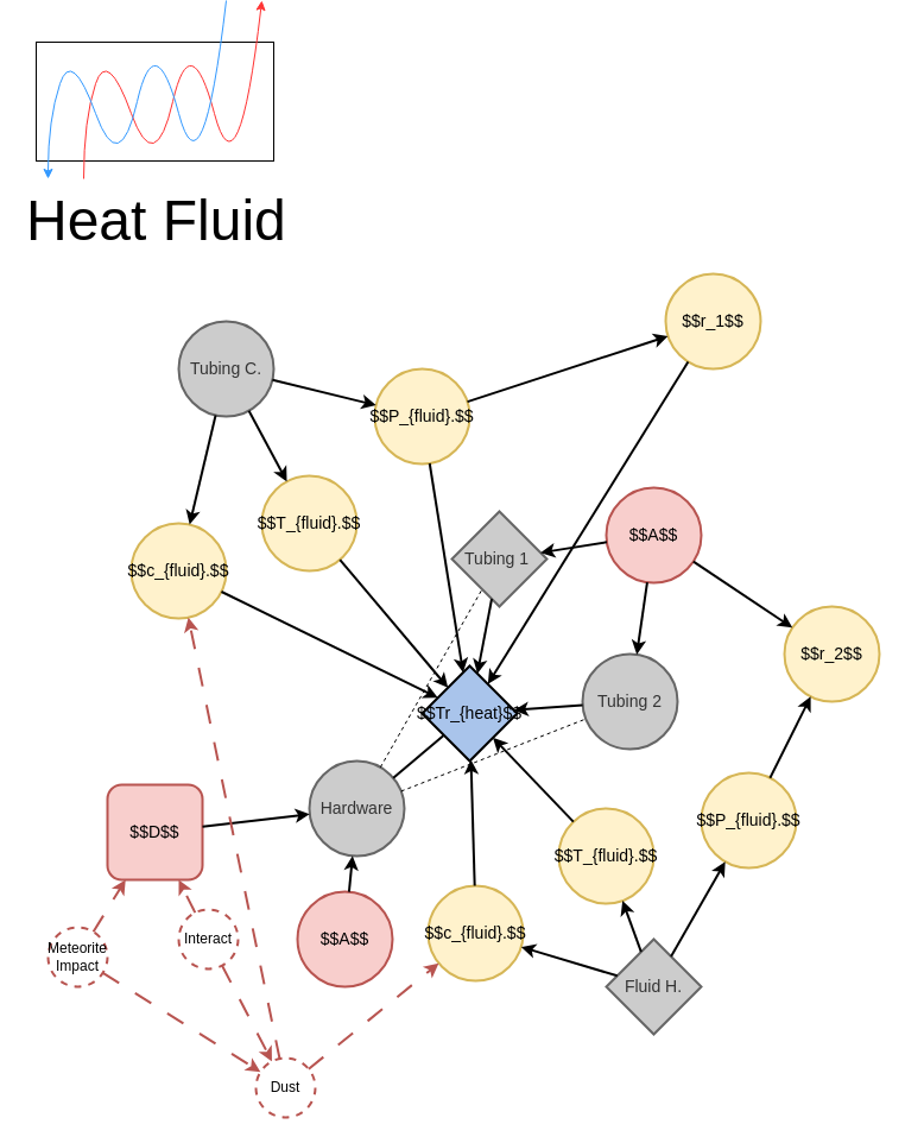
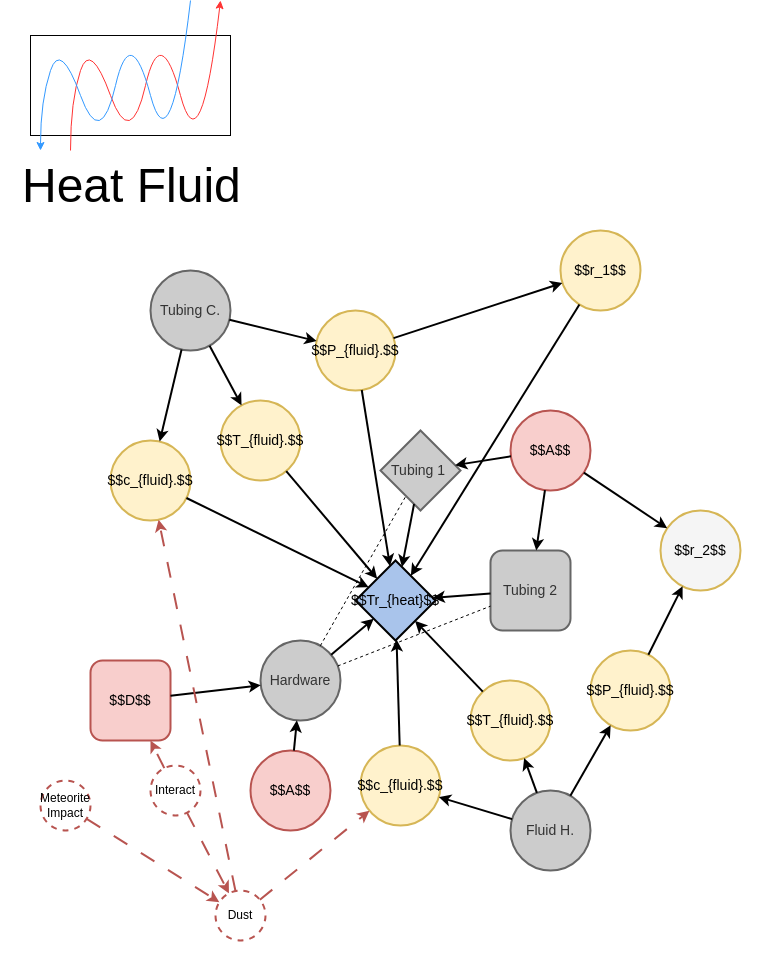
  <mxCell id="0" />
  <mxCell id="1" parent="0" />
  <mxCell id="2" value="&lt;font style=&quot;font-size: 14px;&quot;&gt;Hardware&lt;/font&gt;" style="ellipse;whiteSpace=wrap;html=1;aspect=fixed;fillColor=#CCCCCC;strokeColor=#666666;strokeWidth=2;fontColor=#333333;" parent="1" vertex="1"><mxGeometry x="260" y="640" width="80" height="80" as="geometry" /></mxCell>
  <mxCell id="3" value="&lt;div style=&quot;text-align: center;&quot;&gt;&lt;font style=&quot;font-size: 48px;&quot;&gt;Heat Fluid&lt;/font&gt;&lt;/div&gt;" style="text;whiteSpace=wrap;html=1;fillColor=none;" parent="1" vertex="1"><mxGeometry x="20" y="150" width="390" height="40" as="geometry" /></mxCell>
  <mxCell id="4" value="&lt;span style=&quot;font-size: 14px;&quot;&gt;Tubing 1&amp;nbsp;&lt;/span&gt;" style="rhombus;whiteSpace=wrap;html=1;aspect=fixed;fillColor=#CCCCCC;strokeColor=#666666;strokeWidth=2;fontColor=#333333;" parent="1" vertex="1"><mxGeometry x="380" y="430" width="80" height="80" as="geometry" /></mxCell>
- <mxCell id="5" value="&lt;span style=&quot;font-size: 14px;&quot;&gt;Tubing 2&lt;/span&gt;" style="ellipse;whiteSpace=wrap;html=1;aspect=fixed;fillColor=#CCCCCC;strokeColor=#666666;strokeWidth=2;fontColor=#333333;" parent="1" vertex="1"><mxGeometry x="490" y="550" width="80" height="80" as="geometry" /></mxCell>
+ <mxCell id="5" value="&lt;span style=&quot;font-size: 14px;&quot;&gt;Tubing 2&lt;/span&gt;" style="whiteSpace=wrap;html=1;aspect=fixed;fillColor=#CCCCCC;strokeColor=#666666;strokeWidth=2;fontColor=#333333;rounded=1;" parent="1" vertex="1"><mxGeometry x="490" y="550" width="80" height="80" as="geometry" /></mxCell>
  <mxCell id="6" value="&lt;font style=&quot;font-size: 14px;&quot;&gt;$$Tr_{heat}$$&lt;/font&gt;" style="rhombus;whiteSpace=wrap;html=1;aspect=fixed;fillColor=#A9C4EB;strokeWidth=2;" parent="1" vertex="1"><mxGeometry x="355" y="560" width="80" height="80" as="geometry" /></mxCell>
  <mxCell id="7" value="" style="endArrow=classic;html=1;rounded=0;strokeWidth=2;" parent="1" source="5" target="6" edge="1"><mxGeometry width="50" height="50" relative="1" as="geometry"><mxPoint x="618" y="1288" as="sourcePoint" /><mxPoint x="652" y="1277" as="targetPoint" /></mxGeometry></mxCell>
- <mxCell id="8" value="" style="endArrow=none;html=1;rounded=0;strokeWidth=2;" parent="1" source="2" target="6" edge="1"><mxGeometry width="50" height="50" relative="1" as="geometry"><mxPoint x="400" y="750" as="sourcePoint" /><mxPoint x="400" y="640" as="targetPoint" /></mxGeometry></mxCell>
+ <mxCell id="8" value="" style="endArrow=classic;html=1;rounded=0;strokeWidth=2;" parent="1" source="2" target="6" edge="1"><mxGeometry width="50" height="50" relative="1" as="geometry"><mxPoint x="400" y="750" as="sourcePoint" /><mxPoint x="400" y="640" as="targetPoint" /></mxGeometry></mxCell>
  <mxCell id="9" value="" style="endArrow=classic;html=1;rounded=0;strokeWidth=2;" parent="1" source="4" target="6" edge="1"><mxGeometry width="50" height="50" relative="1" as="geometry"><mxPoint x="279" y="713" as="sourcePoint" /><mxPoint x="371" y="627" as="targetPoint" /></mxGeometry></mxCell>
  <mxCell id="10" value="&lt;font style=&quot;font-size: 14px;&quot;&gt;$$A$$&lt;/font&gt;" style="ellipse;whiteSpace=wrap;html=1;aspect=fixed;fillColor=#f8cecc;strokeColor=#b85450;strokeWidth=2;" parent="1" vertex="1"><mxGeometry x="250" y="750" width="80" height="80" as="geometry" /></mxCell>
  <mxCell id="11" value="&lt;font style=&quot;font-size: 14px;&quot;&gt;$$A$$&lt;/font&gt;" style="ellipse;whiteSpace=wrap;html=1;aspect=fixed;fillColor=#f8cecc;strokeColor=#b85450;strokeWidth=2;" parent="1" vertex="1"><mxGeometry x="510" y="410" width="80" height="80" as="geometry" /></mxCell>
  <mxCell id="12" value="" style="endArrow=classic;html=1;rounded=0;strokeWidth=2;" parent="1" source="11" target="5" edge="1"><mxGeometry width="50" height="50" relative="1" as="geometry"><mxPoint x="482" y="576" as="sourcePoint" /><mxPoint x="438" y="589" as="targetPoint" /></mxGeometry></mxCell>
  <mxCell id="13" value="" style="endArrow=classic;html=1;rounded=0;strokeWidth=2;" parent="1" source="11" target="4" edge="1"><mxGeometry width="50" height="50" relative="1" as="geometry"><mxPoint x="546" y="497" as="sourcePoint" /><mxPoint x="534" y="528" as="targetPoint" /></mxGeometry></mxCell>
  <mxCell id="14" value="" style="endArrow=classic;html=1;rounded=0;strokeWidth=2;" parent="1" source="10" target="2" edge="1"><mxGeometry width="50" height="50" relative="1" as="geometry"><mxPoint x="521" y="468" as="sourcePoint" /><mxPoint x="240" y="740" as="targetPoint" /></mxGeometry></mxCell>
  <mxCell id="15" value="&lt;font style=&quot;font-size: 14px;&quot;&gt;$$D$$&lt;/font&gt;" style="whiteSpace=wrap;html=1;aspect=fixed;fillColor=#f8cecc;strokeColor=#b85450;strokeWidth=2;rounded=1;" parent="1" vertex="1"><mxGeometry x="90" y="660" width="80" height="80" as="geometry" /></mxCell>
  <mxCell id="16" value="" style="endArrow=classic;html=1;rounded=0;strokeWidth=2;" parent="1" source="15" target="2" edge="1"><mxGeometry width="50" height="50" relative="1" as="geometry"><mxPoint x="199" y="845" as="sourcePoint" /><mxPoint x="221" y="805" as="targetPoint" /></mxGeometry></mxCell>
  <mxCell id="17" value="&lt;font style=&quot;font-size: 12px;&quot;&gt;Meteorite Impact&lt;/font&gt;" style="ellipse;whiteSpace=wrap;html=1;aspect=fixed;strokeWidth=2;strokeColor=#b85450;fillColor=#ffffff;dashed=1;" parent="1" vertex="1"><mxGeometry x="40" y="780" width="50" height="50" as="geometry" /></mxCell>
  <mxCell id="18" value="Interact" style="ellipse;whiteSpace=wrap;html=1;aspect=fixed;strokeWidth=2;strokeColor=#b85450;fillColor=#ffffff;dashed=1;" parent="1" vertex="1"><mxGeometry x="150" y="765" width="50" height="50" as="geometry" /></mxCell>
- <mxCell id="19" value="" style="endArrow=classic;html=1;rounded=0;strokeColor=#B85450;dashed=1;dashPattern=8 8;strokeWidth=2;" parent="1" source="17" target="15" edge="1"><mxGeometry width="50" height="50" relative="1" as="geometry"><mxPoint x="580" y="1390" as="sourcePoint" /><mxPoint x="580" y="1340" as="targetPoint" /></mxGeometry></mxCell>
  <mxCell id="20" value="" style="endArrow=classic;html=1;rounded=0;strokeColor=#B85450;dashed=1;dashPattern=8 8;strokeWidth=2;" parent="1" source="18" target="15" edge="1"><mxGeometry width="50" height="50" relative="1" as="geometry"><mxPoint x="49" y="809" as="sourcePoint" /><mxPoint x="81" y="800" as="targetPoint" /></mxGeometry></mxCell>
  <mxCell id="21" value="&lt;span style=&quot;font-size: 14px;&quot;&gt;Tubing C.&lt;/span&gt;" style="ellipse;whiteSpace=wrap;html=1;aspect=fixed;fillColor=#CCCCCC;strokeColor=#666666;strokeWidth=2;fontColor=#333333;" parent="1" vertex="1"><mxGeometry x="150" y="270" width="80" height="80" as="geometry" /></mxCell>
- <mxCell id="22" value="&lt;span style=&quot;font-size: 14px;&quot;&gt;Fluid H.&lt;/span&gt;" style="rhombus;whiteSpace=wrap;html=1;aspect=fixed;fillColor=#CCCCCC;strokeColor=#666666;strokeWidth=2;fontColor=#333333;" parent="1" vertex="1"><mxGeometry x="510" y="790" width="80" height="80" as="geometry" /></mxCell>
+ <mxCell id="22" value="&lt;span style=&quot;font-size: 14px;&quot;&gt;Fluid H.&lt;/span&gt;" style="ellipse;whiteSpace=wrap;html=1;aspect=fixed;fillColor=#CCCCCC;strokeColor=#666666;strokeWidth=2;fontColor=#333333;" parent="1" vertex="1"><mxGeometry x="510" y="790" width="80" height="80" as="geometry" /></mxCell>
  <mxCell id="23" value="&lt;font style=&quot;font-size: 14px;&quot;&gt;$$c_{fluid}.$$&lt;/font&gt;" style="ellipse;whiteSpace=wrap;html=1;aspect=fixed;strokeWidth=2;strokeColor=#d6b656;fillColor=#fff2cc;direction=south;rotation=0;" parent="1" vertex="1"><mxGeometry x="360" y="745" width="80" height="80" as="geometry" /></mxCell>
  <mxCell id="24" value="&lt;font style=&quot;font-size: 14px;&quot;&gt;$$T_{fluid}.$$&lt;/font&gt;" style="ellipse;whiteSpace=wrap;html=1;aspect=fixed;strokeWidth=2;strokeColor=#d6b656;fillColor=#fff2cc;direction=south;rotation=0;" parent="1" vertex="1"><mxGeometry x="470" y="680" width="80" height="80" as="geometry" /></mxCell>
  <mxCell id="25" value="&lt;font style=&quot;font-size: 14px;&quot;&gt;$$P_{fluid}.$$&lt;/font&gt;" style="ellipse;whiteSpace=wrap;html=1;aspect=fixed;strokeWidth=2;strokeColor=#d6b656;fillColor=#fff2cc;direction=south;rotation=0;" parent="1" vertex="1"><mxGeometry x="590" y="650" width="80" height="80" as="geometry" /></mxCell>
  <mxCell id="26" value="" style="endArrow=classic;html=1;rounded=0;strokeWidth=2;" parent="1" source="22" target="23" edge="1"><mxGeometry width="50" height="50" relative="1" as="geometry"><mxPoint x="546" y="497" as="sourcePoint" /><mxPoint x="534" y="528" as="targetPoint" /></mxGeometry></mxCell>
  <mxCell id="27" value="" style="endArrow=classic;html=1;rounded=0;strokeWidth=2;" parent="1" source="22" target="24" edge="1"><mxGeometry width="50" height="50" relative="1" as="geometry"><mxPoint x="592" y="769" as="sourcePoint" /><mxPoint x="518" y="746" as="targetPoint" /></mxGeometry></mxCell>
  <mxCell id="28" value="" style="endArrow=classic;html=1;rounded=0;strokeWidth=2;" parent="1" source="22" target="25" edge="1"><mxGeometry width="50" height="50" relative="1" as="geometry"><mxPoint x="616" y="742" as="sourcePoint" /><mxPoint x="604" y="708" as="targetPoint" /></mxGeometry></mxCell>
  <mxCell id="29" value="" style="endArrow=classic;html=1;rounded=0;strokeWidth=2;" parent="1" source="23" target="6" edge="1"><mxGeometry width="50" height="50" relative="1" as="geometry"><mxPoint x="542" y="869" as="sourcePoint" /><mxPoint x="468" y="846" as="targetPoint" /></mxGeometry></mxCell>
  <mxCell id="30" value="" style="endArrow=classic;html=1;rounded=0;strokeWidth=2;" parent="1" source="24" target="6" edge="1"><mxGeometry width="50" height="50" relative="1" as="geometry"><mxPoint x="425" y="795" as="sourcePoint" /><mxPoint x="405" y="640" as="targetPoint" /></mxGeometry></mxCell>
- <mxCell id="31" value="&lt;font style=&quot;font-size: 14px;&quot;&gt;$$r_2$$&lt;/font&gt;" style="ellipse;whiteSpace=wrap;html=1;aspect=fixed;strokeWidth=2;strokeColor=#d6b656;fillColor=#fff2cc;direction=south;rotation=0;" parent="1" vertex="1"><mxGeometry x="660" y="510" width="80" height="80" as="geometry" /></mxCell>
+ <mxCell id="31" value="&lt;font style=&quot;font-size: 14px;&quot;&gt;$$r_2$$&lt;/font&gt;" style="ellipse;whiteSpace=wrap;html=1;aspect=fixed;strokeWidth=2;strokeColor=#d6b656;fillColor=#f5f5f5;direction=south;rotation=0;" parent="1" vertex="1"><mxGeometry x="660" y="510" width="80" height="80" as="geometry" /></mxCell>
  <mxCell id="32" value="" style="endArrow=classic;html=1;rounded=0;strokeWidth=2;" parent="1" source="11" target="31" edge="1"><mxGeometry width="50" height="50" relative="1" as="geometry"><mxPoint x="546" y="497" as="sourcePoint" /><mxPoint x="534" y="528" as="targetPoint" /></mxGeometry></mxCell>
  <mxCell id="33" value="" style="endArrow=classic;html=1;rounded=0;strokeWidth=2;" parent="1" source="25" target="31" edge="1"><mxGeometry width="50" height="50" relative="1" as="geometry"><mxPoint x="593" y="482" as="sourcePoint" /><mxPoint x="677" y="538" as="targetPoint" /></mxGeometry></mxCell>
  <mxCell id="34" value="&lt;font style=&quot;font-size: 14px;&quot;&gt;$$c_{fluid}.$$&lt;/font&gt;" style="ellipse;whiteSpace=wrap;html=1;aspect=fixed;strokeWidth=2;strokeColor=#d6b656;fillColor=#fff2cc;direction=south;rotation=0;" parent="1" vertex="1"><mxGeometry x="110" y="440" width="80" height="80" as="geometry" /></mxCell>
  <mxCell id="35" value="&lt;font style=&quot;font-size: 14px;&quot;&gt;$$T_{fluid}.$$&lt;/font&gt;" style="ellipse;whiteSpace=wrap;html=1;aspect=fixed;strokeWidth=2;strokeColor=#d6b656;fillColor=#fff2cc;direction=south;rotation=0;" parent="1" vertex="1"><mxGeometry x="220" y="400" width="80" height="80" as="geometry" /></mxCell>
  <mxCell id="36" value="&lt;font style=&quot;font-size: 14px;&quot;&gt;$$P_{fluid}.$$&lt;/font&gt;" style="ellipse;whiteSpace=wrap;html=1;aspect=fixed;strokeWidth=2;strokeColor=#d6b656;fillColor=#fff2cc;direction=south;rotation=0;" parent="1" vertex="1"><mxGeometry x="315" y="310" width="80" height="80" as="geometry" /></mxCell>
  <mxCell id="37" value="" style="endArrow=none;dashed=1;html=1;rounded=0;" parent="1" source="2" target="4" edge="1"><mxGeometry width="50" height="50" relative="1" as="geometry"><mxPoint x="70" y="640" as="sourcePoint" /><mxPoint x="120" y="590" as="targetPoint" /></mxGeometry></mxCell>
  <mxCell id="38" value="" style="endArrow=none;dashed=1;html=1;rounded=0;" parent="1" source="2" target="5" edge="1"><mxGeometry width="50" height="50" relative="1" as="geometry"><mxPoint x="262" y="737" as="sourcePoint" /><mxPoint x="418" y="503" as="targetPoint" /></mxGeometry></mxCell>
  <mxCell id="39" value="" style="group" parent="1" vertex="1" connectable="0"><mxGeometry x="30" y="20" width="200" height="150" as="geometry" /></mxCell>
  <mxCell id="40" value="" style="rounded=0;whiteSpace=wrap;html=1;" parent="39" vertex="1"><mxGeometry y="15" width="200" height="100" as="geometry" /></mxCell>
  <mxCell id="41" value="" style="curved=1;endArrow=classic;html=1;rounded=0;strokeColor=#FF3333;" parent="39" edge="1"><mxGeometry width="50" height="50" relative="1" as="geometry"><mxPoint x="40" y="130" as="sourcePoint" /><mxPoint x="190" y="-20" as="targetPoint" /><Array as="points"><mxPoint x="40" y="80" /><mxPoint x="60" y="20" /><mxPoint x="100" y="130" /><mxPoint x="130" /><mxPoint x="170" y="150" /></Array></mxGeometry></mxCell>
  <mxCell id="42" value="" style="curved=1;endArrow=classic;html=1;rounded=0;strokeColor=#3399FF;" parent="39" edge="1"><mxGeometry width="50" height="50" relative="1" as="geometry"><mxPoint x="160" y="-20" as="sourcePoint" /><mxPoint x="10" y="130" as="targetPoint" /><Array as="points"><mxPoint x="140" y="150" /><mxPoint x="100" /><mxPoint x="70" y="130" /><mxPoint x="30" y="20" /><mxPoint x="10" y="80" /></Array></mxGeometry></mxCell>
  <mxCell id="43" value="" style="endArrow=classic;html=1;rounded=0;strokeWidth=2;" parent="1" source="21" target="34" edge="1"><mxGeometry width="50" height="50" relative="1" as="geometry"><mxPoint x="269" y="742" as="sourcePoint" /><mxPoint x="376" y="638" as="targetPoint" /></mxGeometry></mxCell>
  <mxCell id="44" value="" style="endArrow=classic;html=1;rounded=0;strokeWidth=2;" parent="1" source="21" target="35" edge="1"><mxGeometry width="50" height="50" relative="1" as="geometry"><mxPoint x="191" y="359" as="sourcePoint" /><mxPoint x="169" y="451" as="targetPoint" /></mxGeometry></mxCell>
  <mxCell id="45" value="" style="endArrow=classic;html=1;rounded=0;strokeWidth=2;" parent="1" source="21" target="36" edge="1"><mxGeometry width="50" height="50" relative="1" as="geometry"><mxPoint x="219" y="355" as="sourcePoint" /><mxPoint x="251" y="415" as="targetPoint" /></mxGeometry></mxCell>
  <mxCell id="46" value="&lt;font style=&quot;font-size: 14px;&quot;&gt;$$r_1$$&lt;/font&gt;" style="ellipse;whiteSpace=wrap;html=1;aspect=fixed;strokeWidth=2;strokeColor=#d6b656;fillColor=#fff2cc;direction=south;rotation=0;" parent="1" vertex="1"><mxGeometry x="560" y="230" width="80" height="80" as="geometry" /></mxCell>
  <mxCell id="47" value="" style="endArrow=classic;html=1;rounded=0;strokeWidth=2;" parent="1" source="34" target="6" edge="1"><mxGeometry width="50" height="50" relative="1" as="geometry"><mxPoint x="191" y="359" as="sourcePoint" /><mxPoint x="169" y="451" as="targetPoint" /></mxGeometry></mxCell>
  <mxCell id="48" value="" style="endArrow=classic;html=1;rounded=0;strokeWidth=2;" parent="1" source="35" target="6" edge="1"><mxGeometry width="50" height="50" relative="1" as="geometry"><mxPoint x="196" y="508" as="sourcePoint" /><mxPoint x="369" y="592" as="targetPoint" /></mxGeometry></mxCell>
  <mxCell id="49" value="" style="endArrow=classic;html=1;rounded=0;strokeWidth=2;" parent="1" source="36" target="6" edge="1"><mxGeometry width="50" height="50" relative="1" as="geometry"><mxPoint x="296" y="481" as="sourcePoint" /><mxPoint x="379" y="579" as="targetPoint" /></mxGeometry></mxCell>
  <mxCell id="50" value="" style="endArrow=classic;html=1;rounded=0;strokeWidth=2;" parent="1" source="36" target="46" edge="1"><mxGeometry width="50" height="50" relative="1" as="geometry"><mxPoint x="371" y="400" as="sourcePoint" /><mxPoint x="399" y="571" as="targetPoint" /></mxGeometry></mxCell>
  <mxCell id="51" value="" style="endArrow=classic;html=1;rounded=0;strokeWidth=2;" parent="1" source="46" target="6" edge="1"><mxGeometry width="50" height="50" relative="1" as="geometry"><mxPoint x="402" y="344" as="sourcePoint" /><mxPoint x="463" y="316" as="targetPoint" /></mxGeometry></mxCell>
  <mxCell id="52" value="&lt;font style=&quot;font-size: 12px;&quot;&gt;Dust&lt;/font&gt;" style="ellipse;whiteSpace=wrap;html=1;aspect=fixed;strokeWidth=2;strokeColor=#b85450;fillColor=#ffffff;dashed=1;" parent="1" vertex="1"><mxGeometry x="215" y="890" width="50" height="50" as="geometry" /></mxCell>
  <mxCell id="53" value="" style="endArrow=classic;html=1;rounded=0;strokeColor=#B85450;dashed=1;dashPattern=8 8;strokeWidth=2;" parent="1" source="17" target="52" edge="1"><mxGeometry width="50" height="50" relative="1" as="geometry"><mxPoint x="49" y="809" as="sourcePoint" /><mxPoint x="81" y="800" as="targetPoint" /></mxGeometry></mxCell>
  <mxCell id="54" value="" style="endArrow=classic;html=1;rounded=0;strokeColor=#B85450;dashed=1;dashPattern=8 8;strokeWidth=2;" parent="1" source="52" target="23" edge="1"><mxGeometry width="50" height="50" relative="1" as="geometry"><mxPoint x="318" y="840" as="sourcePoint" /><mxPoint x="522" y="1026" as="targetPoint" /></mxGeometry></mxCell>
  <mxCell id="55" value="" style="endArrow=classic;html=1;rounded=0;strokeColor=#B85450;dashed=1;dashPattern=8 8;strokeWidth=2;" parent="1" source="52" target="34" edge="1"><mxGeometry width="50" height="50" relative="1" as="geometry"><mxPoint x="278" y="1014" as="sourcePoint" /><mxPoint x="389" y="829" as="targetPoint" /></mxGeometry></mxCell>
  <mxCell id="56" value="" style="endArrow=classic;html=1;rounded=0;strokeColor=#B85450;dashed=1;dashPattern=8 8;strokeWidth=2;" parent="1" source="18" target="52" edge="1"><mxGeometry width="50" height="50" relative="1" as="geometry"><mxPoint x="97" y="828" as="sourcePoint" /><mxPoint x="243" y="912" as="targetPoint" /></mxGeometry></mxCell>
